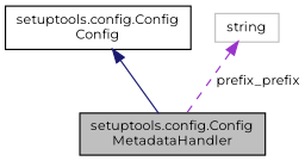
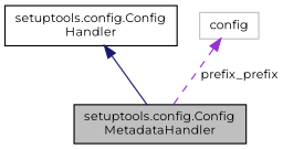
  digraph {
    fontname=Montserrat
    node [color=black fillcolor=white fontname=Montserrat fontsize=10 shape=record style=filled]
    edge [dir=back fontname=Montserrat fontsize=10 labelfontname=Helvetica labelfontsize=10]
    n1 [fillcolor=grey75 fontcolor=black height=0.2 label="setuptools.config.Config\lMetadataHandler" width=0.4]
-   n2 [height=0.2 label="setuptools.config.Config\lConfig" width=0.4]
-   n3 [color=grey75 height=0.2 label=string width=0.4]
+   n2 [height=0.2 label="setuptools.config.Config\lHandler" width=0.4]
+   n3 [color=grey75 height=0.2 label=config width=0.4]
    n2 -> n1 [color=midnightblue style=solid]
    n3 -> n1 [color=darkorchid3 label=" prefix_prefix" style=dashed]
  }
